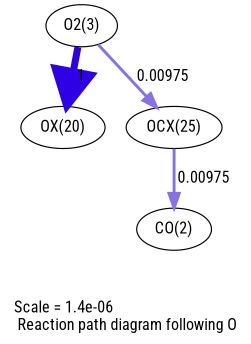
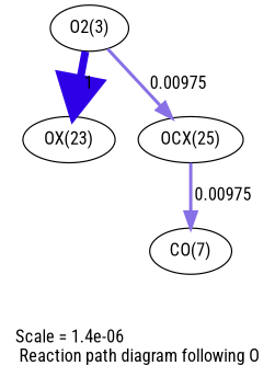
  digraph {
    fontname="Roboto Condensed"
    label="Scale = 1.4e-06\l Reaction path diagram following O"
    node [fontname="Roboto Condensed"]
    edge [arrowsize=1.25 color="0.7, 0.51, 0.9" fontname="Roboto Condensed" penwidth=2.5]
    n1 [label="O2(3)"]
-   n2 [label="OX(20)"]
+   n2 [label="OX(23)"]
    n3 [label="OCX(25)"]
-   n4 [label="CO(2)"]
+   n4 [label="CO(7)"]
    n1 -> n2 [arrowsize=3 color="0.7, 1.5, 0.9" label=" 1" penwidth=6]
    n1 -> n3 [label=" 0.00975"]
    n3 -> n4 [label=" 0.00975"]
  }
